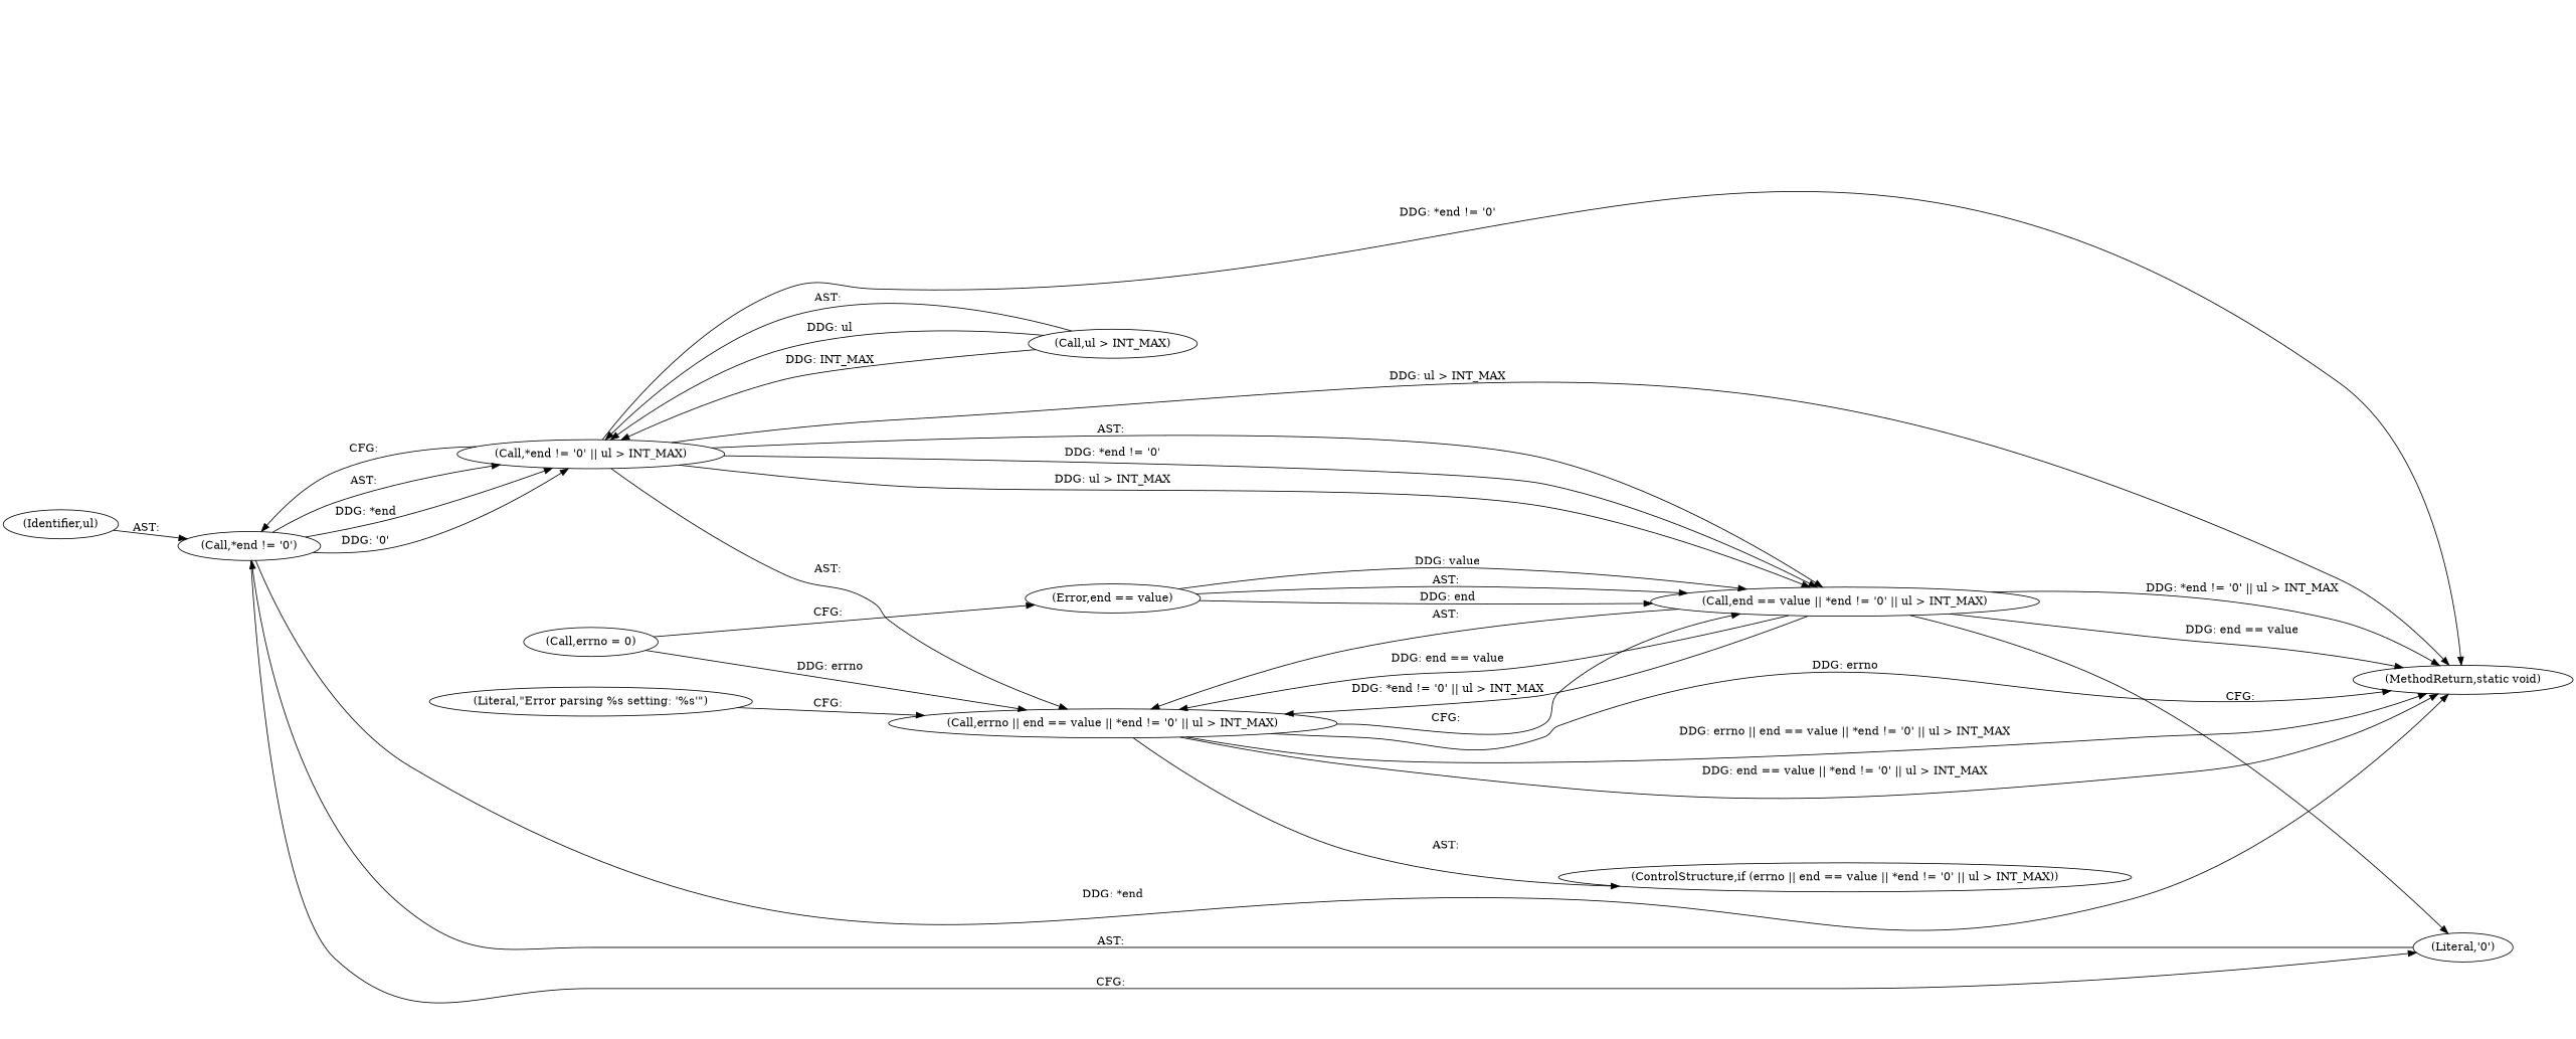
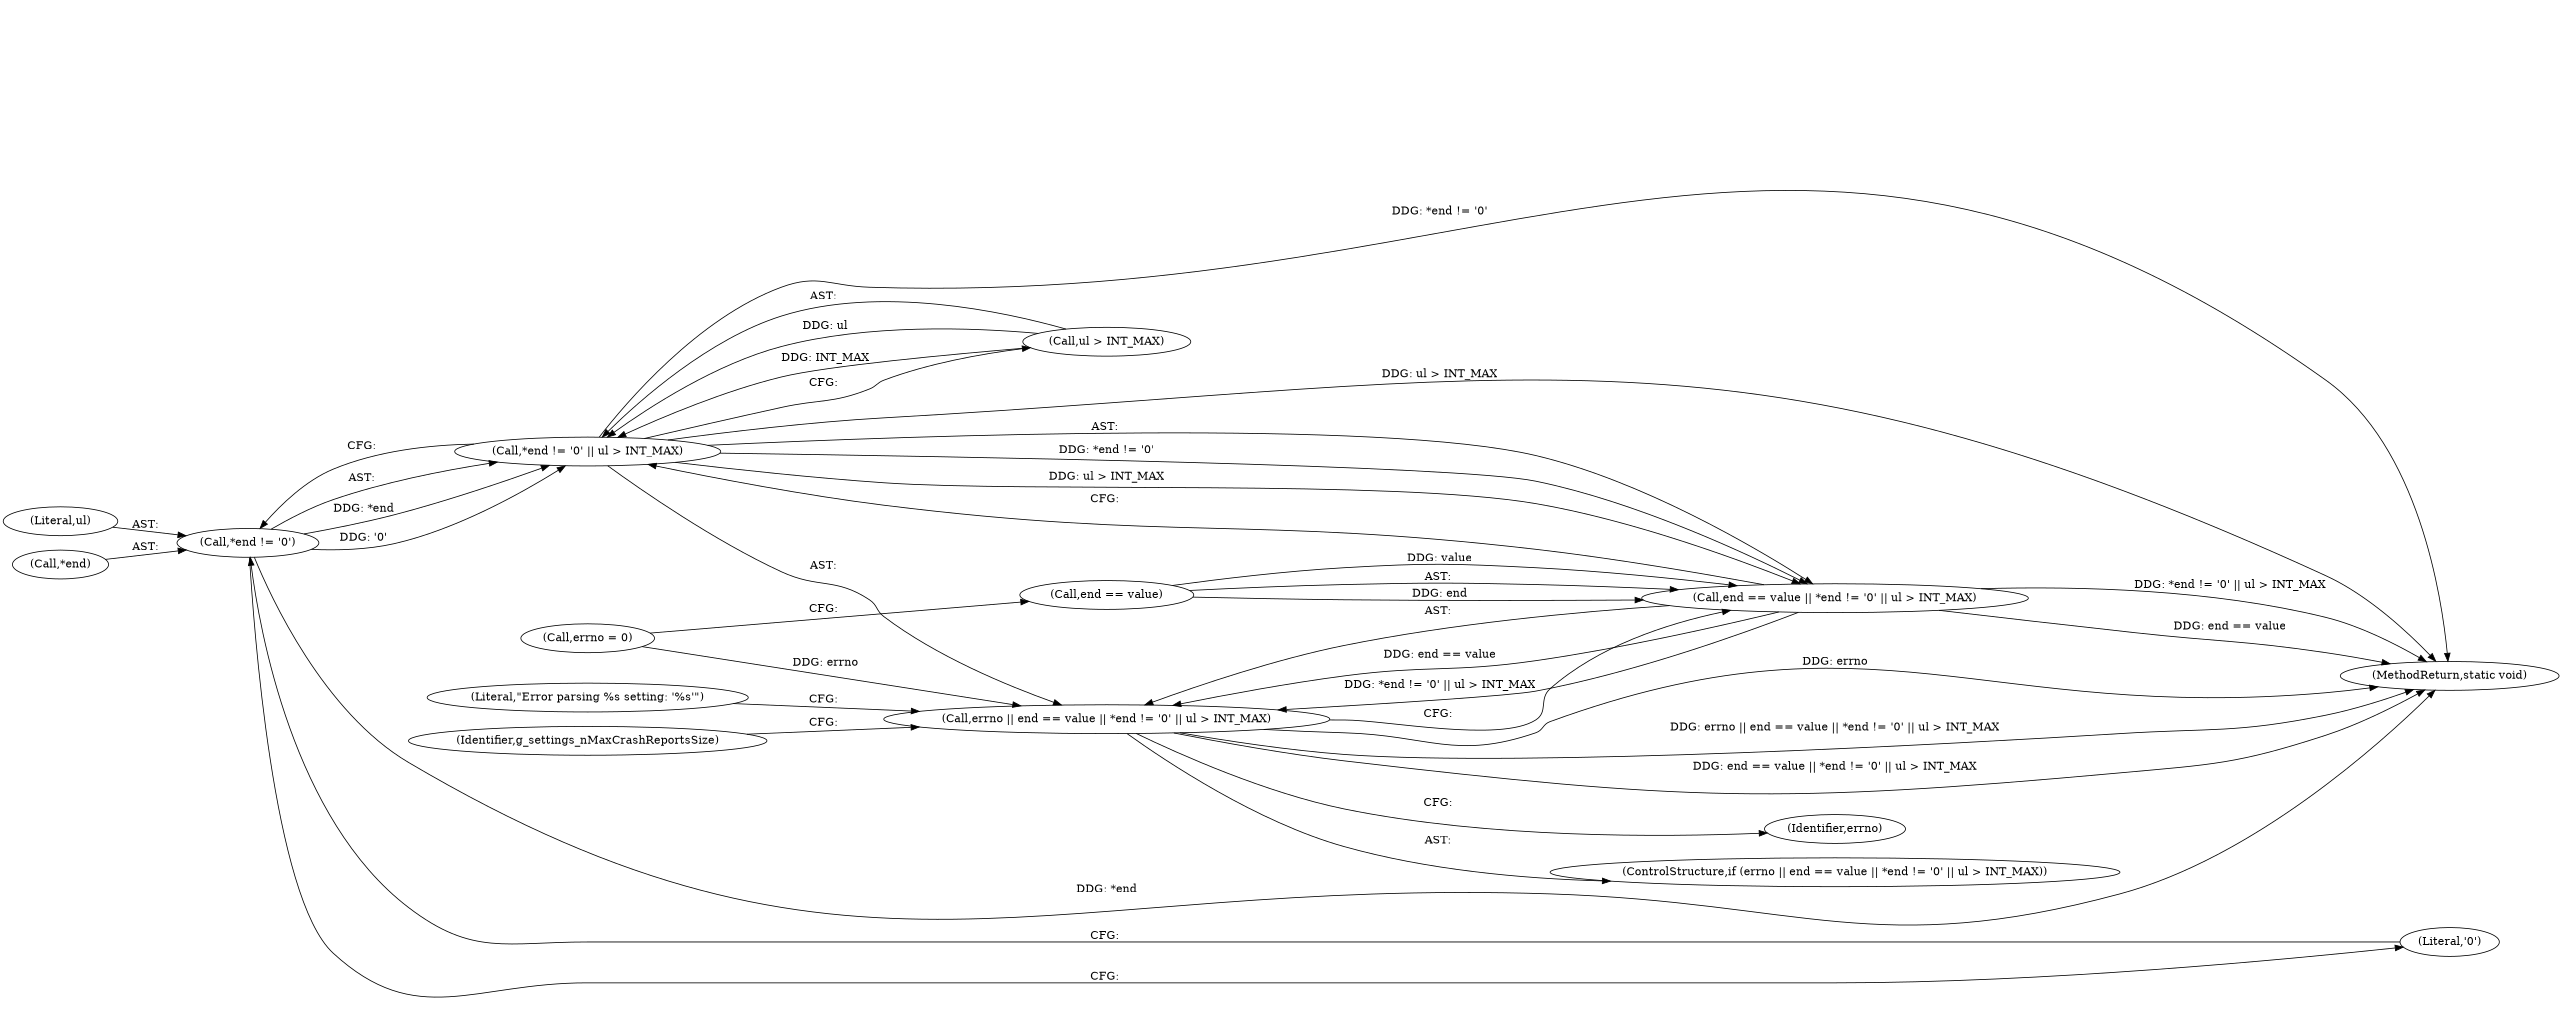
  digraph {
    rankdir=LR
    n1 [label="(Call,*end != '\0')"]
    n2 [label="(Call,*end != '\0' || ul > INT_MAX)"]
    n3 [label="(Literal,'\0')"]
    n4 [label="(MethodReturn,static void)"]
    n5 [label="(Call,end == value || *end != '\0' || ul > INT_MAX)"]
    n6 [label="(Call,ul > INT_MAX)"]
    n7 [label="(Call,errno || end == value || *end != '\0' || ul > INT_MAX)"]
+   n8 [label="(Identifier,errno)"]
    n9 [label="(ControlStructure,if (errno || end == value || *end != '\0' || ul > INT_MAX))"]
-   n10 [label="(Error,end == value)"]
+   n10 [label="(Call,end == value)"]
    n11 [label="(Call,errno = 0)"]
-   n12 [label="(Identifier,ul)"]
+   n12 [label="(Literal,ul)"]
+   n13 [label="(Identifier,g_settings_nMaxCrashReportsSize)"]
+   n14 [label="(Call,*end)"]
    n15 [label="(Literal,\"Error parsing %s setting: '%s'\")"]
    n1 -> n2 [label="AST: "]
    n1 -> n2 [label="DDG: *end"]
    n1 -> n2 [label="DDG: '\0'"]
    n1 -> n3 [label="CFG: "]
    n1 -> n4 [label="DDG: *end"]
    n2 -> n1 [label="CFG: "]
    n2 -> n4 [label="DDG: *end != '\0'"]
    n2 -> n4 [label="DDG: ul > INT_MAX"]
    n2 -> n5 [label="AST: "]
    n2 -> n5 [label="DDG: *end != '\0'"]
    n2 -> n5 [label="DDG: ul > INT_MAX"]
+   n2 -> n6 [label="CFG: "]
    n2 -> n7 [label="AST: "]
-   n3 -> n1 [label="AST: "]
-   n5 -> n3 [label="CFG: "]
+   n3 -> n1 [label="CFG: "]
+   n5 -> n2 [label="CFG: "]
    n5 -> n4 [label="DDG: *end != '\0' || ul > INT_MAX"]
    n5 -> n4 [label="DDG: end == value"]
    n5 -> n7 [label="AST: "]
    n5 -> n7 [label="DDG: end == value"]
    n5 -> n7 [label="DDG: *end != '\0' || ul > INT_MAX"]
    n6 -> n2 [label="AST: "]
    n6 -> n2 [label="DDG: ul"]
    n6 -> n2 [label="DDG: INT_MAX"]
    n7 -> n4 [label="DDG: errno || end == value || *end != '\0' || ul > INT_MAX"]
    n7 -> n4 [label="DDG: end == value || *end != '\0' || ul > INT_MAX"]
    n7 -> n4 [label="DDG: errno"]
    n7 -> n5 [label="CFG: "]
+   n7 -> n8 [label="CFG: "]
    n7 -> n9 [label="AST: "]
    n10 -> n5 [label="AST: "]
    n10 -> n5 [label="DDG: end"]
    n10 -> n5 [label="DDG: value"]
    n11 -> n7 [label="DDG: errno"]
    n11 -> n10 [label="CFG: "]
    n12 -> n1 [label="AST: "]
+   n13 -> n7 [label="CFG: "]
+   n14 -> n1 [label="AST: "]
    n15 -> n7 [label="CFG: "]
  }
